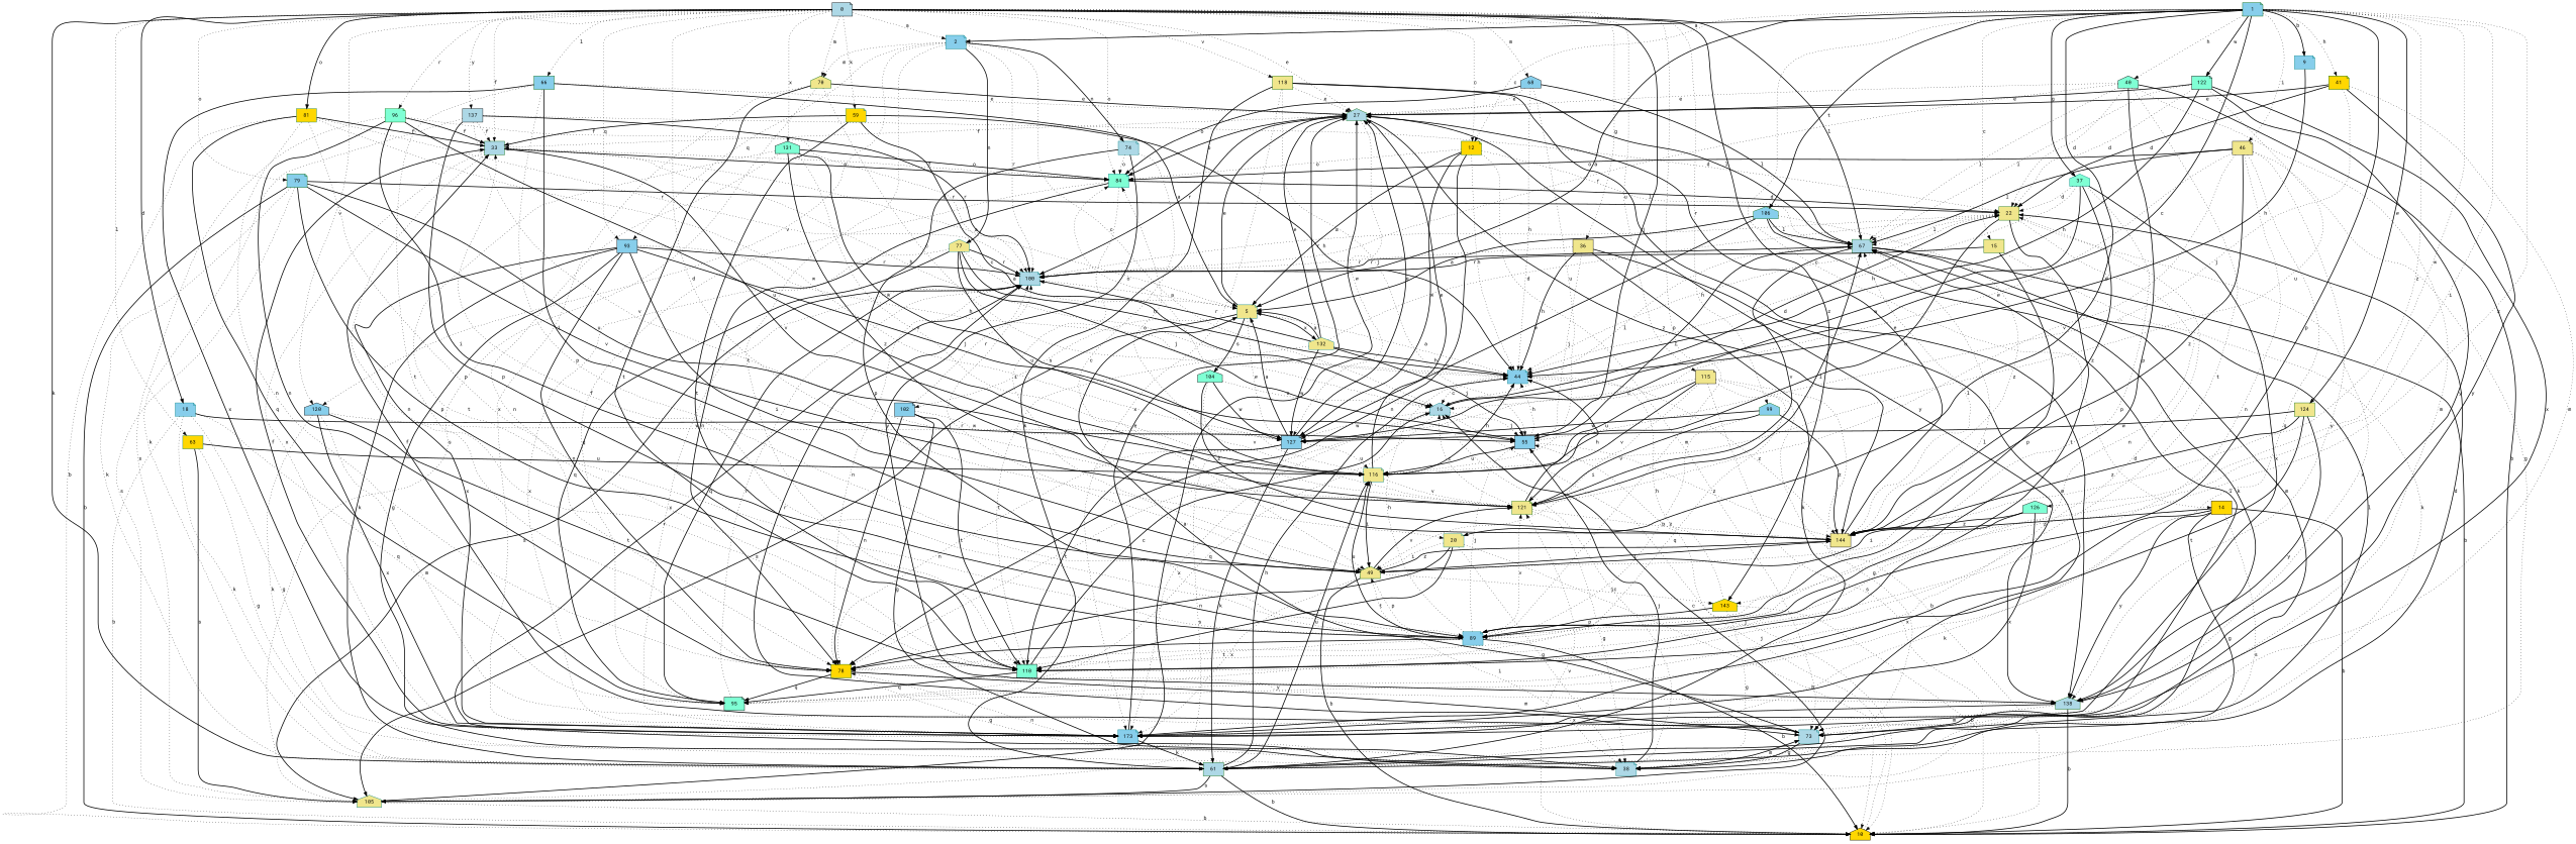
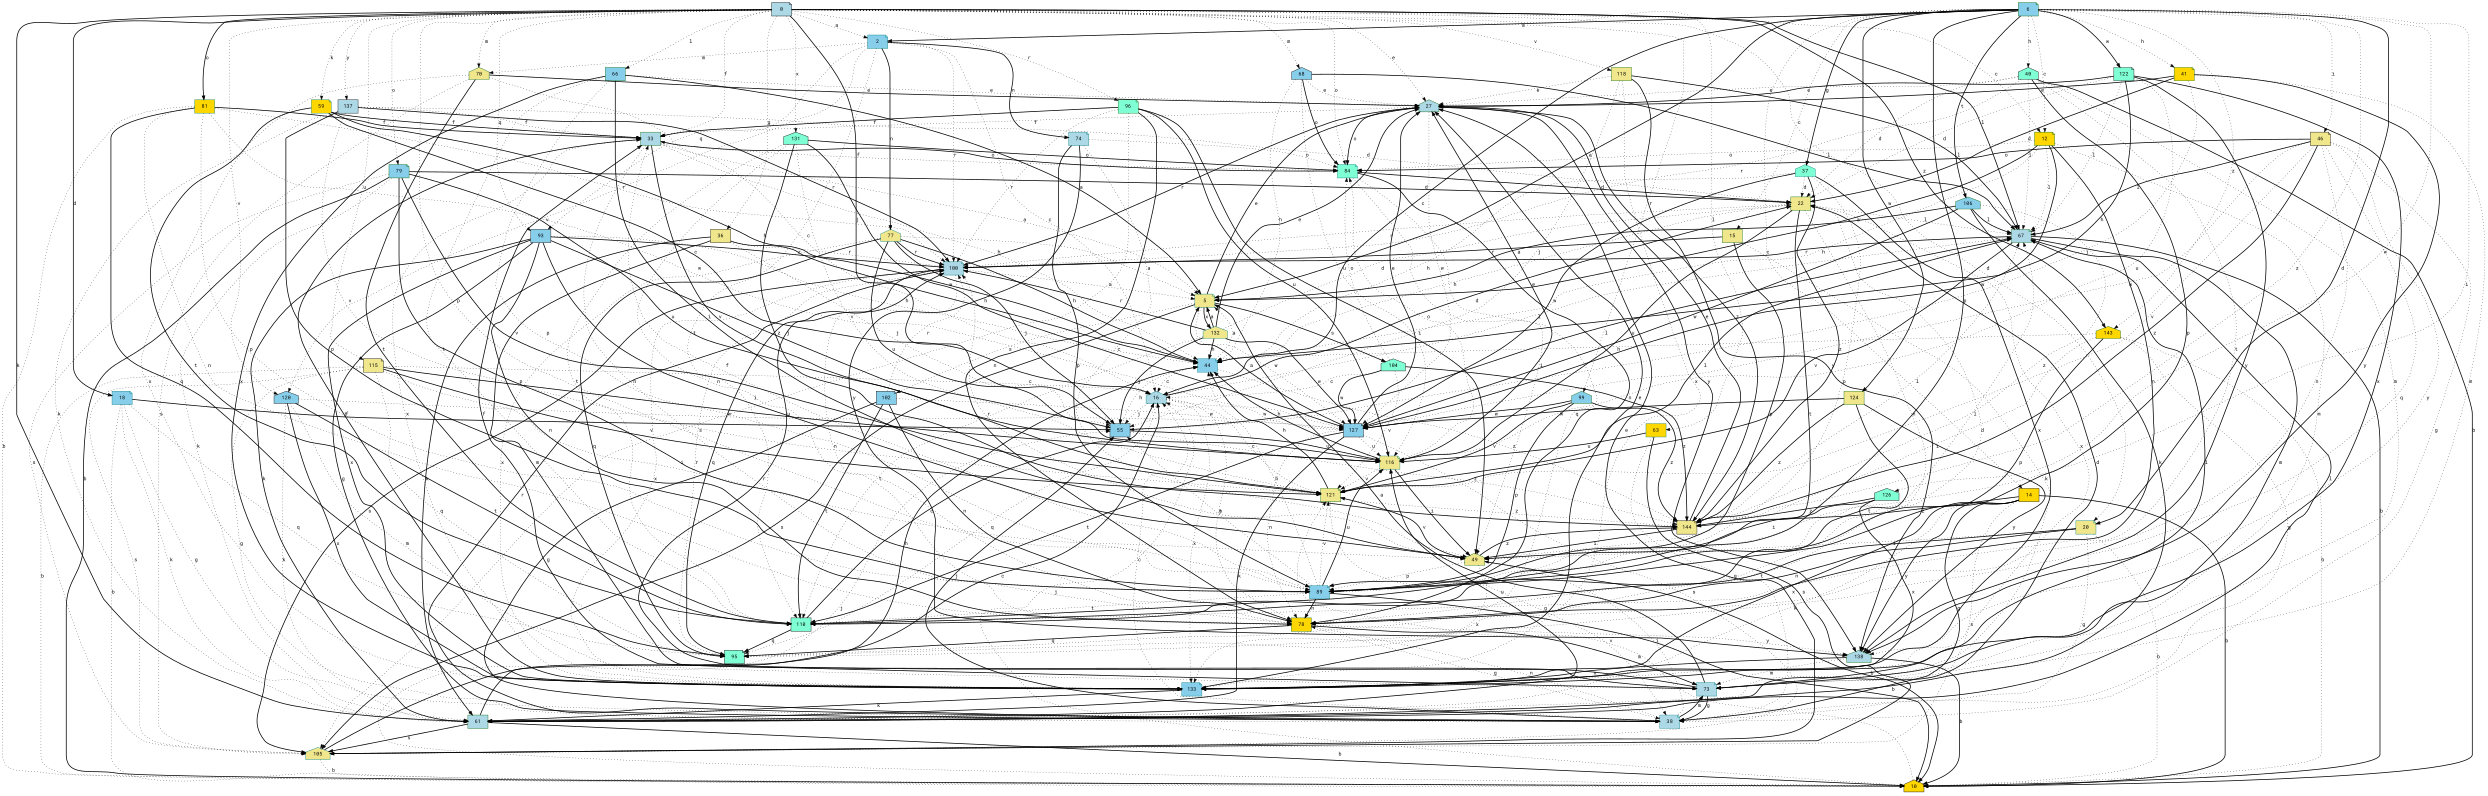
  strict digraph {
    fontname="Roboto Mono"
    node [color=teal fillcolor=skyblue fontname="Roboto Mono" shape=note style=filled]
    edge [fontname="Roboto Mono" style=bold]
    0 [color=black fillcolor=lightblue]
    2
    12 [color=darkgreen fillcolor=gold]
    18
    20 [fillcolor=khaki]
    27 [color=darkgreen fillcolor=lightblue shape=house]
    33 [color=darkgreen fillcolor=lightblue shape=box]
    36 [color=black fillcolor=khaki shape=box]
    55 [color=black shape=box]
    59 [fillcolor=gold]
    61 [color=darkgreen fillcolor=lightblue shape=box]
    63 [fillcolor=gold shape=box]
    66 [color=darkgreen shape=box]
    67 [color=darkgreen fillcolor=lightblue]
    68 [color=black shape=house]
    70 [color=darkgreen fillcolor=khaki shape=house]
    79 [color=darkgreen]
    81 [fillcolor=gold shape=box]
    84 [fillcolor=aquamarine]
    89
    93 [color=black shape=box]
    96 [color=darkgreen fillcolor=aquamarine]
    99 [color=darkgreen shape=house]
    115 [color=black fillcolor=khaki]
    118 [color=darkgreen fillcolor=khaki shape=box]
    120 [color=black shape=house]
    131 [color=black fillcolor=aquamarine shape=house]
    137 [color=black fillcolor=lightblue shape=box]
    143 [color=darkgreen fillcolor=gold shape=house]
    16 [fillcolor=lightblue shape=house]
    74 [fillcolor=lightblue]
    77 [fillcolor=khaki shape=house]
    100 [fillcolor=lightblue]
    110 [color=black fillcolor=aquamarine shape=box]
    5 [fillcolor=khaki]
    127 [color=black]
    44
    73 [fillcolor=lightblue]
    78 [color=darkgreen fillcolor=gold shape=box]
    95 [color=black fillcolor=aquamarine]
    10 [color=black fillcolor=gold shape=house]
    38 [fillcolor=lightblue]
    49 [color=darkgreen fillcolor=khaki shape=house]
    144 [color=black fillcolor=khaki]
    138 [color=darkgreen fillcolor=lightblue shape=house]
    121 [color=darkgreen fillcolor=khaki]
-   133 [label=173]
+   133
    116 [fillcolor=khaki]
    105 [fillcolor=khaki shape=house]
    22 [color=darkgreen fillcolor=khaki shape=box]
-   1 [color=darkgreen]
-   9
+   1 [color=darkgreen label=6]
    14 [color=black fillcolor=gold shape=box]
    15 [color=darkgreen fillcolor=khaki shape=box]
    37 [fillcolor=aquamarine shape=house]
    40 [color=black fillcolor=aquamarine shape=house]
    41 [color=darkgreen fillcolor=gold]
    46 [color=black fillcolor=khaki]
    106 [color=darkgreen shape=house]
    122 [color=black fillcolor=aquamarine]
    124 [color=darkgreen fillcolor=khaki shape=box]
    126 [color=black fillcolor=aquamarine shape=house]
    102 [color=black]
    104 [color=black fillcolor=aquamarine shape=house]
    132 [fillcolor=khaki shape=house]
    0 -> 2 [label=a style=dotted]
    0 -> 12 [label=c style=dotted]
    0 -> 18 [label=d]
    0 -> 20 [label=d style=dotted]
    0 -> 27 [label=e style=dotted]
    0 -> 33 [label=f style=dotted]
    0 -> 36 [label=g style=dotted]
    0 -> 55 [label=j]
    0 -> 59 [label=k style=dotted]
    0 -> 61 [label=k]
    0 -> 63 [label=l style=dotted]
    0 -> 66 [label=l style=dotted]
    0 -> 67 [label=l]
    0 -> 68 [label=m style=dotted]
    0 -> 70 [label=m style=dotted]
    0 -> 79 [label=o style=dotted]
    0 -> 81 [label=o]
    0 -> 84 [label=o style=dotted]
    0 -> 89 [label=p style=dotted]
    0 -> 93 [label=q style=dotted]
    0 -> 96 [label=r style=dotted]
    0 -> 99 [label=r style=dotted]
    0 -> 115 [label=u style=dotted]
    0 -> 118 [label=v style=dotted]
    0 -> 120 [label=v style=dotted]
    0 -> 131 [label=x style=dotted]
    0 -> 137 [label=y style=dotted]
    0 -> 143 [label=z]
    2 -> 70 [label=m style=dotted]
    2 -> 93 [label=q style=dotted]
    2 -> 120 [label=v style=dotted]
    2 -> 16 [label=c style=dotted]
    2 -> 74 [label=n]
    2 -> 77 [label=n]
    2 -> 100 [label=r style=dotted]
    2 -> 110 [label=t style=dotted]
    12 -> 67 [label=l style=dotted]
    12 -> 84 [label=o style=dotted]
    12 -> 5 [label=a]
    12 -> 127 [label=w]
    12 -> 44 [label=h style=dotted]
    12 -> 73 [label=m style=dotted]
    12 -> 78 [label=n]
    18 -> 55 [label=j]
    18 -> 61 [label=k style=dotted]
    18 -> 95 [label=q style=dotted]
    18 -> 10 [label=b style=dotted]
    18 -> 38 [label=g style=dotted]
    20 -> 110 [label=t]
    20 -> 78 [label=n]
    20 -> 10 [label=b style=dotted]
    20 -> 38 [label=g style=dotted]
    20 -> 49 [label=i style=dotted]
    27 -> 33 [label=f style=dotted]
    27 -> 84 [label=o]
    27 -> 100 [label=r]
    27 -> 127 [label=w style=dotted]
    27 -> 144 [label=z]
    27 -> 138 [label=y]
    33 -> 84 [label=o]
    33 -> 5 [label=a style=dotted]
    33 -> 44 [label=h style=dotted]
    33 -> 78 [label=n style=dotted]
    33 -> 121 [label=v]
    33 -> 133 [label=x style=dotted]
    36 -> 55 [label=j style=dotted]
    36 -> 61 [label=k]
    36 -> 100 [label=r style=dotted]
    36 -> 44 [label=h]
    36 -> 73 [label=m]
    55 -> 67 [label=l]
    55 -> 44 [label=h style=dotted]
    55 -> 144 [label=z style=dotted]
    55 -> 116 [label=u]
    59 -> 33 [label=f]
    59 -> 16 [label=c]
    59 -> 110 [label=t]
    59 -> 44 [label=h]
    61 -> 67 [label=l]
    61 -> 44 [label=h]
    61 -> 10 [label=b]
    61 -> 116 [label=u]
    61 -> 105 [label=s]
    61 -> 22 [label=d]
    63 -> 38 [label=g style=dotted]
    63 -> 116 [label=u]
    63 -> 105 [label=s]
    66 -> 27 [label=e style=dotted]
    66 -> 89 [label=p style=dotted]
    66 -> 110 [label=t style=dotted]
    66 -> 5 [label=a]
    66 -> 49 [label=i]
    66 -> 133 [label=x]
    67 -> 100 [label=r]
    67 -> 73 [label=m]
    67 -> 10 [label=b]
    67 -> 121 [label=v]
    68 -> 27 [label=e style=dotted]
    68 -> 67 [label=l]
    68 -> 84 [label=o]
    68 -> 44 [label=h style=dotted]
    68 -> 116 [label=u style=dotted]
    70 -> 27 [label=e]
    70 -> 16 [label=c style=dotted]
    70 -> 110 [label=t]
    70 -> 133 [label=x style=dotted]
    70 -> 105 [label=s style=dotted]
    79 -> 61 [label=k style=dotted]
    79 -> 89 [label=p]
    79 -> 10 [label=b]
    79 -> 121 [label=v]
    79 -> 116 [label=u]
    79 -> 105 [label=s style=dotted]
    79 -> 22 [label=d]
    81 -> 33 [label=f]
    81 -> 89 [label=p style=dotted]
    81 -> 100 [label=r style=dotted]
    81 -> 127 [label=w style=dotted]
    81 -> 78 [label=n style=dotted]
    81 -> 95 [label=q]
    81 -> 10 [label=b style=dotted]
    84 -> 33 [label=f style=dotted]
    84 -> 78 [label=n]
    84 -> 95 [label=q style=dotted]
    84 -> 49 [label=i style=dotted]
    84 -> 22 [label=d]
    89 -> 33 [label=f style=dotted]
    89 -> 55 [label=j style=dotted]
    89 -> 67 [label=l style=dotted]
    89 -> 110 [label=t style=dotted]
    89 -> 44 [label=h style=dotted]
    89 -> 78 [label=n]
    89 -> 10 [label=b]
    89 -> 121 [label=v style=dotted]
    89 -> 116 [label=u]
    93 -> 55 [label=j]
    93 -> 61 [label=k]
    93 -> 100 [label=r]
    93 -> 44 [label=h style=dotted]
    93 -> 78 [label=n]
    93 -> 38 [label=g]
    93 -> 49 [label=i]
    93 -> 133 [label=x]
    96 -> 33 [label=f]
    96 -> 100 [label=r style=dotted]
    96 -> 78 [label=n]
    96 -> 49 [label=i]
    96 -> 116 [label=u]
    96 -> 105 [label=s style=dotted]
-   99 -> 89 [label=p style=dotted]
+   99 -> 89 [label=p]
    99 -> 127 [label=w]
    99 -> 144 [label=z]
    99 -> 121 [label=v]
    115 -> 16 [label=c style=dotted]
    115 -> 95 [label=q style=dotted]
    115 -> 10 [label=b style=dotted]
    115 -> 38 [label=g style=dotted]
    115 -> 49 [label=i style=dotted]
    115 -> 121 [label=v]
    115 -> 116 [label=u]
    115 -> 105 [label=s style=dotted]
    118 -> 27 [label=e style=dotted]
    118 -> 55 [label=j style=dotted]
-   118 -> 61 [label=k]
    118 -> 67 [label=l]
    118 -> 138 [label=y]
    118 -> 133 [label=x style=dotted]
    120 -> 61 [label=k style=dotted]
    120 -> 110 [label=t]
    120 -> 127 [label=w style=dotted]
    120 -> 73 [label=m style=dotted]
    120 -> 133 [label=x]
    131 -> 84 [label=o]
    131 -> 110 [label=t style=dotted]
    131 -> 127 [label=w]
    131 -> 78 [label=n style=dotted]
    131 -> 144 [label=z]
    131 -> 121 [label=v style=dotted]
    137 -> 33 [label=f style=dotted]
    137 -> 61 [label=k style=dotted]
    137 -> 89 [label=p]
    137 -> 100 [label=r]
    137 -> 121 [label=v style=dotted]
    137 -> 22 [label=d style=dotted]
    143 -> 89 [label=p]
    143 -> 44 [label=h style=dotted]
    143 -> 10 [label=b style=dotted]
    143 -> 38 [label=g style=dotted]
-   49 -> 143 [label=i style=dotted]
+   143 -> 49 [label=i style=dotted]
    16 -> 55 [label=j style=dotted]
    16 -> 67 [label=l style=dotted]
    16 -> 127 [label=w style=dotted]
    16 -> 78 [label=n style=dotted]
    16 -> 95 [label=q style=dotted]
    16 -> 10 [label=j style=dotted]
    16 -> 133 [label=x style=dotted]
    16 -> 22 [label=d]
    74 -> 84 [label=o style=dotted]
    74 -> 89 [label=p]
    74 -> 49 [label=c style=dotted]
    74 -> 138 [label=y]
    77 -> 55 [label=j]
    77 -> 100 [label=r]
    77 -> 5 [label=a style=dotted]
    77 -> 44 [label=h]
    77 -> 95 [label=q]
    77 -> 133 [label=x style=dotted]
    77 -> 116 [label=u]
    100 -> 5 [label=a style=dotted]
    100 -> 78 [label=n style=dotted]
    100 -> 95 [label=q]
    100 -> 133 [label=x style=dotted]
    100 -> 105 [label=s]
    110 -> 16 [label=c]
    110 -> 95 [label=q]
    5 -> 27 [label=e]
    5 -> 127 [label=w style=dotted]
    5 -> 105 [label=s]
    5 -> 102 [label=s style=dotted]
    5 -> 104 [label=s]
    5 -> 132 [label=x]
    127 -> 27 [label=e]
    127 -> 61 [label=k]
    127 -> 110 [label=t]
    127 -> 5 [label=a]
    127 -> 78 [label=n style=dotted]
    127 -> 116 [label=u style=dotted]
    127 -> 105 [label=s style=dotted]
    44 -> 16 [label=c style=dotted]
    44 -> 5 [label=a style=dotted]
    44 -> 144 [label=z style=dotted]
    73 -> 33 [label=f]
    73 -> 67 [label=l]
    73 -> 100 [label=r]
    73 -> 5 [label=a]
    73 -> 38 [label=g]
    78 -> 73 [label=m]
    78 -> 95 [label=q]
    78 -> 38 [label=g style=dotted]
    78 -> 138 [label=y style=dotted]
    95 -> 100 [label=r style=dotted]
    95 -> 22 [label=d style=dotted]
    10 -> 55 [label=j style=dotted]
    10 -> 121 [label=v style=dotted]
    38 -> 55 [label=j]
    38 -> 16 [label=c style=dotted]
    38 -> 100 [label=r]
    38 -> 73 [label=m]
    38 -> 78 [label=n style=dotted]
    38 -> 49 [label=i style=dotted]
    49 -> 89 [label=p style=dotted]
    49 -> 100 [label=r style=dotted]
    49 -> 10 [label=b]
    49 -> 144 [label=z]
    49 -> 121 [label=v]
    49 -> 133 [label=x style=dotted]
    144 -> 27 [label=e]
    144 -> 67 [label=l style=dotted]
    144 -> 49 [label=i]
    138 -> 73 [label=m style=dotted]
    138 -> 10 [label=b]
    138 -> 133 [label=x]
    121 -> 67 [label=l]
    121 -> 16 [label=c style=dotted]
    121 -> 44 [label=h]
    121 -> 38 [label=g style=dotted]
    121 -> 144 [label=z style=dotted]
    133 -> 27 [label=e]
    133 -> 33 [label=f]
    133 -> 61 [label=k]
    116 -> 27 [label=e]
    116 -> 84 [label=o style=dotted]
    116 -> 44 [label=h]
    116 -> 49 [label=i]
    116 -> 121 [label=v style=dotted]
    105 -> 27 [label=e]
    105 -> 16 [label=c]
    105 -> 10 [label=b style=dotted]
    22 -> 67 [label=l style=dotted]
    22 -> 100 [label=r style=dotted]
    22 -> 110 [label=t]
    22 -> 44 [label=h style=dotted]
    22 -> 78 [label=n style=dotted]
    22 -> 133 [label=x style=dotted]
    22 -> 116 [label=u]
    1 -> 2 [label=a]
    1 -> 12 [label=c style=dotted]
    1 -> 20 [label=d]
    1 -> 89 [label=p]
    1 -> 143 [label=z style=dotted]
    1 -> 16 [label=c]
    1 -> 5 [label=a]
    1 -> 49 [label=i style=dotted]
    1 -> 144 [label=z style=dotted]
-   1 -> 9 [label=b]
    1 -> 14 [label=c style=dotted]
    1 -> 15 [label=c style=dotted]
    1 -> 37 [label=g]
    1 -> 40 [label=h style=dotted]
    1 -> 41 [label=h style=dotted]
    1 -> 46 [label=i style=dotted]
    1 -> 106 [label=t]
    1 -> 122 [label=w]
    1 -> 124 [label=w]
    1 -> 126 [label=w style=dotted]
-   9 -> 44 [label=h]
    14 -> 61 [label=k style=dotted]
    14 -> 10 [label=b]
    14 -> 38 [label=g]
    14 -> 144 [label=z]
    14 -> 138 [label=y]
    14 -> 133 [label=x]
    14 -> 105 [label=s style=dotted]
    15 -> 61 [label=k style=dotted]
    15 -> 89 [label=p]
    15 -> 100 [label=r]
    37 -> 89 [label=p style=dotted]
    37 -> 127 [label=w]
    37 -> 44 [label=h style=dotted]
    37 -> 144 [label=z]
    37 -> 133 [label=x]
    37 -> 22 [label=d style=dotted]
    40 -> 27 [label=e style=dotted]
    40 -> 67 [label=l style=dotted]
    40 -> 89 [label=p]
    40 -> 100 [label=r style=dotted]
    40 -> 110 [label=t style=dotted]
    40 -> 73 [label=m style=dotted]
    40 -> 10 [label=b]
    40 -> 22 [label=d style=dotted]
    41 -> 27 [label=e]
    41 -> 55 [label=j style=dotted]
    41 -> 73 [label=m style=dotted]
    41 -> 138 [label=y]
    41 -> 22 [label=d]
    46 -> 67 [label=l]
    46 -> 84 [label=o]
    46 -> 127 [label=w style=dotted]
    46 -> 78 [label=n style=dotted]
    46 -> 95 [label=q style=dotted]
    46 -> 38 [label=g style=dotted]
    46 -> 144 [label=z]
    46 -> 138 [label=y style=dotted]
    46 -> 121 [label=v style=dotted]
    106 -> 61 [label=k]
    106 -> 67 [label=l]
    106 -> 5 [label=a]
    106 -> 127 [label=w]
    106 -> 144 [label=z style=dotted]
    122 -> 27 [label=e]
    122 -> 67 [label=l style=dotted]
    122 -> 44 [label=h]
    122 -> 138 [label=y]
    122 -> 133 [label=x]
    122 -> 116 [label=u style=dotted]
    122 -> 22 [label=d style=dotted]
    124 -> 110 [label=t]
    124 -> 127 [label=w]
    124 -> 144 [label=z]
    124 -> 138 [label=y]
    126 -> 49 [label=i]
    126 -> 144 [label=z]
    126 -> 133 [label=x]
    102 -> 100 [label=r style=dotted]
    102 -> 110 [label=t]
    102 -> 127 [label=w style=dotted]
    102 -> 78 [label=n]
    102 -> 38 [label=g]
    104 -> 84 [label=o style=dotted]
    104 -> 16 [label=c style=dotted]
    104 -> 127 [label=w]
    104 -> 144 [label=z]
    104 -> 121 [label=v style=dotted]
    132 -> 27 [label=e]
    132 -> 55 [label=j]
    132 -> 100 [label=r]
    132 -> 110 [label=t style=dotted]
    132 -> 5 [label=a]
    132 -> 127 [label=w]
    132 -> 44 [label=h]
    132 -> 22 [label=d style=dotted]
  }
